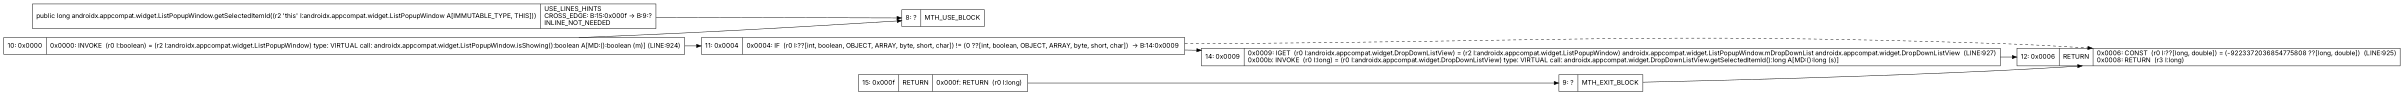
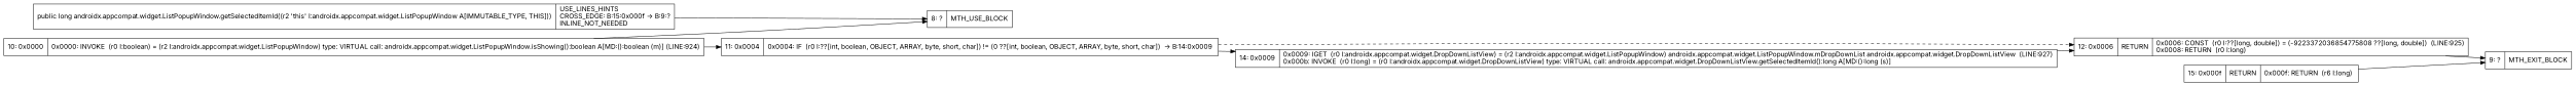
  digraph {
    fontname=Inter
    rankdir=LR
    node [fontname=Inter shape=record]
    edge [fontname=Inter]
    n1 [label="{8\:\ ?|MTH_USE_BLOCK\l}"]
    n2 [label="{10\:\ 0x0000|0x0000: INVOKE  (r0 I:boolean) = (r2 I:androidx.appcompat.widget.ListPopupWindow) type: VIRTUAL call: androidx.appcompat.widget.ListPopupWindow.isShowing():boolean A[MD:():boolean (m)] (LINE:924)\l}"]
    n3 [label="{11\:\ 0x0004|0x0004: IF  (r0 I:??[int, boolean, OBJECT, ARRAY, byte, short, char]) != (0 ??[int, boolean, OBJECT, ARRAY, byte, short, char])  \-\> B:14:0x0009 \l}"]
-   n4 [label="{12\:\ 0x0006|RETURN\l|0x0006: CONST  (r0 I:??[long, double]) = (\-9223372036854775808 ??[long, double])  (LINE:925)\l0x0008: RETURN  (r3 I:long) \l}"]
+   n4 [label="{12\:\ 0x0006|RETURN\l|0x0006: CONST  (r0 I:??[long, double]) = (\-9223372036854775808 ??[long, double])  (LINE:925)\l0x0008: RETURN  (r0 I:long) \l}"]
    n5 [label="{14\:\ 0x0009|0x0009: IGET  (r0 I:androidx.appcompat.widget.DropDownListView) = (r2 I:androidx.appcompat.widget.ListPopupWindow) androidx.appcompat.widget.ListPopupWindow.mDropDownList androidx.appcompat.widget.DropDownListView  (LINE:927)\l0x000b: INVOKE  (r0 I:long) = (r0 I:androidx.appcompat.widget.DropDownListView) type: VIRTUAL call: androidx.appcompat.widget.DropDownListView.getSelectedItemId():long A[MD:():long (s)]\l}"]
    n6 [label="{9\:\ ?|MTH_EXIT_BLOCK\l}"]
-   n7 [label="{15\:\ 0x000f|RETURN\l|0x000f: RETURN  (r0 I:long) \l}"]
+   n7 [label="{15\:\ 0x000f|RETURN\l|0x000f: RETURN  (r6 I:long) \l}"]
    n8 [label="{public long androidx.appcompat.widget.ListPopupWindow.getSelectedItemId((r2 'this' I:androidx.appcompat.widget.ListPopupWindow A[IMMUTABLE_TYPE, THIS]))  | USE_LINES_HINTS\lCROSS_EDGE: B:15:0x000f \-\> B:9:?\lINLINE_NOT_NEEDED\l}"]
    n2 -> n1
    n2 -> n3
    n3 -> n4 [style=dashed]
    n3 -> n5
-   n6 -> n4
+   n4 -> n6
    n5 -> n4
    n7 -> n6
    n8 -> n1
  }
